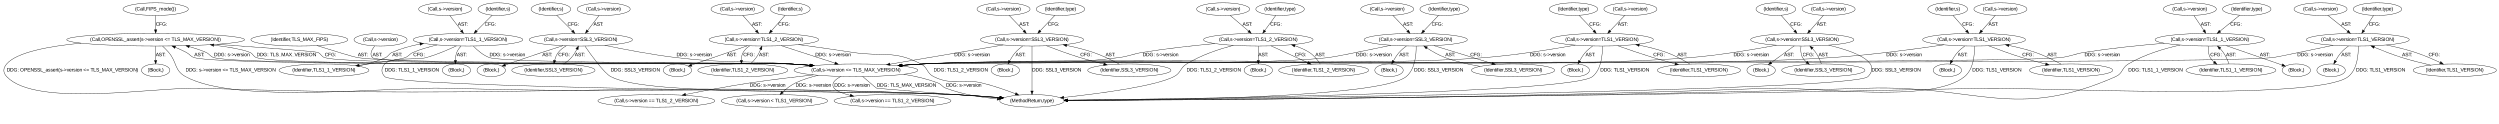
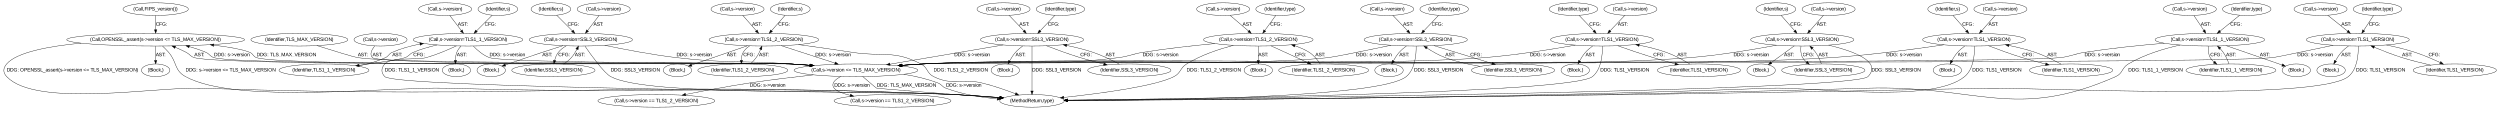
  digraph {
    fontname="Liberation Sans"
    node [fontname="Liberation Sans"]
    edge [fontname="Liberation Sans"]
    n1 [label="(Call,OPENSSL_assert(s->version <= TLS_MAX_VERSION))"]
    n2 [label="(Call,s->version <= TLS_MAX_VERSION)"]
    n3 [label="(MethodReturn,type)"]
    n4 [label="(Block,)"]
-   n5 [label="(Call,s->version < TLS1_VERSION)"]
    n6 [label="(Call,s->version == TLS1_2_VERSION)"]
    n7 [label="(Call,s->version == TLS1_2_VERSION)"]
-   n8 [label="(Identifier,TLS_MAX_FIPS)"]
+   n8 [label="(Identifier,TLS_MAX_VERSION)"]
    n9 [label="(Call,s->version=TLS1_1_VERSION)"]
    n10 [label="(Block,)"]
    n11 [label="(Identifier,TLS1_1_VERSION)"]
    n12 [label="(Call,s->version=SSL3_VERSION)"]
    n13 [label="(Block,)"]
    n14 [label="(Identifier,SSL3_VERSION)"]
    n15 [label="(Call,s->version=TLS1_2_VERSION)"]
    n16 [label="(Block,)"]
    n17 [label="(Identifier,TLS1_2_VERSION)"]
    n18 [label="(Call,s->version=SSL3_VERSION)"]
    n19 [label="(Identifier,SSL3_VERSION)"]
    n20 [label="(Block,)"]
    n21 [label="(Call,s->version=TLS1_2_VERSION)"]
    n22 [label="(Block,)"]
    n23 [label="(Identifier,TLS1_2_VERSION)"]
    n24 [label="(Call,s->version=SSL3_VERSION)"]
    n25 [label="(Block,)"]
    n26 [label="(Identifier,SSL3_VERSION)"]
    n27 [label="(Call,s->version=TLS1_VERSION)"]
    n28 [label="(Identifier,TLS1_VERSION)"]
    n29 [label="(Block,)"]
    n30 [label="(Call,s->version=SSL3_VERSION)"]
    n31 [label="(Block,)"]
    n32 [label="(Identifier,SSL3_VERSION)"]
    n33 [label="(Call,s->version=TLS1_VERSION)"]
    n34 [label="(Identifier,TLS1_VERSION)"]
    n35 [label="(Block,)"]
    n36 [label="(Call,s->version=TLS1_1_VERSION)"]
    n37 [label="(Identifier,TLS1_1_VERSION)"]
    n38 [label="(Block,)"]
    n39 [label="(Call,s->version=TLS1_VERSION)"]
    n40 [label="(Block,)"]
    n41 [label="(Identifier,TLS1_VERSION)"]
    n42 [label="(Identifier,s)"]
    n43 [label="(Call,s->version)"]
    n44 [label="(Call,s->version)"]
    n45 [label="(Call,s->version)"]
    n46 [label="(Call,s->version)"]
    n47 [label="(Identifier,type)"]
    n48 [label="(Identifier,type)"]
-   n49 [label="(Call,FIPS_mode())"]
+   n49 [label="(Call,FIPS_version())"]
    n50 [label="(Call,s->version)"]
    n51 [label="(Identifier,type)"]
    n52 [label="(Identifier,s)"]
    n53 [label="(Call,s->version)"]
    n54 [label="(Call,s->version)"]
    n55 [label="(Identifier,type)"]
    n56 [label="(Call,s->version)"]
    n57 [label="(Call,s->version)"]
    n58 [label="(Call,s->version)"]
    n59 [label="(Identifier,s)"]
    n60 [label="(Identifier,type)"]
    n61 [label="(Identifier,type)"]
    n62 [label="(Identifier,s)"]
    n63 [label="(Identifier,s)"]
    n64 [label="(Call,s->version)"]
    n65 [label="(Call,s->version)"]
-   n1 -> n2 [label="CFG: "]
    n1 -> n3 [label="DDG: s->version <= TLS_MAX_VERSION"]
    n1 -> n3 [label="DDG: OPENSSL_assert(s->version <= TLS_MAX_VERSION)"]
    n1 -> n4 [label="AST: "]
    n2 -> n1 [label="AST: "]
    n2 -> n1 [label="DDG: s->version"]
    n2 -> n1 [label="DDG: TLS_MAX_VERSION"]
    n2 -> n3 [label="DDG: s->version"]
    n2 -> n3 [label="DDG: TLS_MAX_VERSION"]
-   n2 -> n5 [label="DDG: s->version"]
    n2 -> n6 [label="DDG: s->version"]
    n2 -> n7 [label="DDG: s->version"]
    n8 -> n2 [label="AST: "]
    n9 -> n2 [label="DDG: s->version"]
    n9 -> n3 [label="DDG: TLS1_1_VERSION"]
    n9 -> n10 [label="AST: "]
    n9 -> n11 [label="CFG: "]
    n11 -> n9 [label="AST: "]
    n12 -> n2 [label="DDG: s->version"]
    n12 -> n3 [label="DDG: SSL3_VERSION"]
    n12 -> n13 [label="AST: "]
    n12 -> n14 [label="CFG: "]
    n14 -> n12 [label="AST: "]
    n15 -> n2 [label="DDG: s->version"]
    n15 -> n3 [label="DDG: TLS1_2_VERSION"]
    n15 -> n16 [label="AST: "]
    n15 -> n17 [label="CFG: "]
    n17 -> n15 [label="AST: "]
    n18 -> n2 [label="DDG: s->version"]
    n18 -> n3 [label="DDG: SSL3_VERSION"]
    n18 -> n19 [label="CFG: "]
    n18 -> n20 [label="AST: "]
    n19 -> n18 [label="AST: "]
    n21 -> n2 [label="DDG: s->version"]
    n21 -> n3 [label="DDG: TLS1_2_VERSION"]
    n21 -> n22 [label="AST: "]
    n21 -> n23 [label="CFG: "]
    n23 -> n21 [label="AST: "]
    n24 -> n2 [label="DDG: s->version"]
    n24 -> n3 [label="DDG: SSL3_VERSION"]
    n24 -> n25 [label="AST: "]
    n24 -> n26 [label="CFG: "]
    n26 -> n24 [label="AST: "]
    n27 -> n2 [label="DDG: s->version"]
    n27 -> n3 [label="DDG: TLS1_VERSION"]
    n27 -> n28 [label="CFG: "]
    n27 -> n29 [label="AST: "]
    n28 -> n27 [label="AST: "]
    n30 -> n2 [label="DDG: s->version"]
    n30 -> n3 [label="DDG: SSL3_VERSION"]
    n30 -> n31 [label="AST: "]
    n30 -> n32 [label="CFG: "]
    n32 -> n30 [label="AST: "]
    n33 -> n2 [label="DDG: s->version"]
    n33 -> n3 [label="DDG: TLS1_VERSION"]
    n33 -> n34 [label="CFG: "]
    n33 -> n35 [label="AST: "]
    n34 -> n33 [label="AST: "]
    n36 -> n2 [label="DDG: s->version"]
    n36 -> n3 [label="DDG: TLS1_1_VERSION"]
    n36 -> n37 [label="CFG: "]
    n36 -> n38 [label="AST: "]
    n37 -> n36 [label="AST: "]
    n39 -> n2 [label="DDG: s->version"]
    n39 -> n3 [label="DDG: TLS1_VERSION"]
    n39 -> n40 [label="AST: "]
    n39 -> n41 [label="CFG: "]
    n41 -> n39 [label="AST: "]
    n42 -> n12 [label="CFG: "]
    n43 -> n24 [label="AST: "]
    n44 -> n39 [label="AST: "]
    n45 -> n21 [label="AST: "]
    n46 -> n2 [label="AST: "]
    n47 -> n39 [label="CFG: "]
    n48 -> n27 [label="CFG: "]
    n49 -> n1 [label="CFG: "]
    n50 -> n36 [label="AST: "]
    n51 -> n21 [label="CFG: "]
    n52 -> n30 [label="CFG: "]
    n53 -> n9 [label="AST: "]
    n54 -> n18 [label="AST: "]
    n55 -> n36 [label="CFG: "]
    n56 -> n15 [label="AST: "]
    n57 -> n12 [label="AST: "]
    n58 -> n27 [label="AST: "]
    n59 -> n33 [label="CFG: "]
    n60 -> n18 [label="CFG: "]
    n61 -> n24 [label="CFG: "]
    n62 -> n9 [label="CFG: "]
    n63 -> n15 [label="CFG: "]
    n64 -> n33 [label="AST: "]
    n65 -> n30 [label="AST: "]
  }
